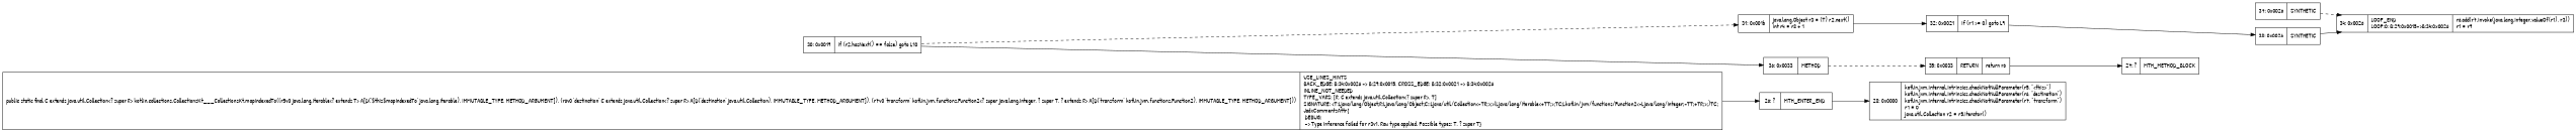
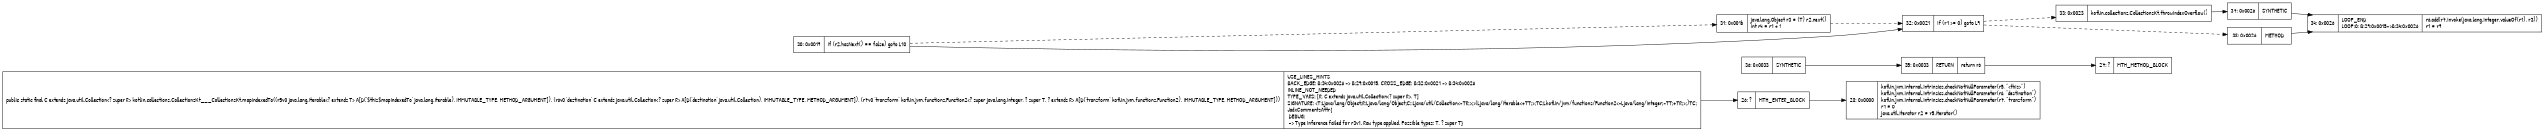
  digraph {
    fontname="Patrick Hand"
    rankdir=LR
    node [fontname="Patrick Hand" shape=record]
    edge [fontname="Patrick Hand"]
-   n1 [label="{26\:\ ?|MTH_ENTER_END\l}"]
-   n2 [label="{28\:\ 0x0000|kotlin.jvm.internal.Intrinsics.checkNotNullParameter(r5, \"\<this\>\")\lkotlin.jvm.internal.Intrinsics.checkNotNullParameter(r6, \"destination\")\lkotlin.jvm.internal.Intrinsics.checkNotNullParameter(r7, \"transform\")\lr1 = 0\ljava.util.Collection r2 = r5.iterator()\l}"]
+   n1 [label="{26\:\ ?|MTH_ENTER_BLOCK\l}"]
+   n2 [label="{28\:\ 0x0000|kotlin.jvm.internal.Intrinsics.checkNotNullParameter(r5, \"\<this\>\")\lkotlin.jvm.internal.Intrinsics.checkNotNullParameter(r6, \"destination\")\lkotlin.jvm.internal.Intrinsics.checkNotNullParameter(r7, \"transform\")\lr1 = 0\ljava.util.Iterator r2 = r5.iterator()\l}"]
    n3 [label="{30\:\ 0x0019|if (r2.hasNext() == false) goto L10\l}"]
-   n4 [label="{31\:\ 0x001b|java.lang.Object r3 = (T) r2.next()\lint r4 = r8 + 1\l}"]
-   n5 [label="{36\:\ 0x0033|METHOD\l}"]
+   n4 [label="{31\:\ 0x001b|java.lang.Object r3 = (T) r2.next()\lint r4 = r1 + 1\l}"]
+   n5 [label="{36\:\ 0x0033|SYNTHETIC\l}"]
    n6 [label="{32\:\ 0x0021|if (r1 \>= 0) goto L9\l}"]
    n7 [label="{35\:\ 0x0033|RETURN\l|return r6\l}"]
-   n9 [label="{38\:\ 0x0026|SYNTHETIC\l}"]
+   n8 [label="{33\:\ 0x0023|kotlin.collections.CollectionsKt.throwIndexOverflow()\l}"]
+   n9 [label="{38\:\ 0x0026|METHOD\l}"]
    n10 [label="{37\:\ 0x0026|SYNTHETIC\l}"]
    n11 [label="{34\:\ 0x0026|LOOP_END\lLOOP:0: B:29:0x0015\-\>B:34:0x0026\l|r6.add(r7.invoke(java.lang.Integer.valueOf(r1), r3))\lr1 = r9\l}"]
    n12 [label="{27\:\ ?|MTH_METHOD_BLOCK\l}"]
    n13 [label="{public static final C extends java.util.Collection\<? super R\> kotlin.collections.CollectionsKt___CollectionsKt.mapIndexedTo((r5v0 java.lang.Iterable\<? extends T\> A[D('$this$mapIndexedTo' java.lang.Iterable), IMMUTABLE_TYPE, METHOD_ARGUMENT]), (r6v0 'destination' C extends java.util.Collection\<? super R\> A[D('destination' java.util.Collection), IMMUTABLE_TYPE, METHOD_ARGUMENT]), (r7v0 'transform' kotlin.jvm.functions.Function2\<? super java.lang.Integer, ? super T, ? extends R\> A[D('transform' kotlin.jvm.functions.Function2), IMMUTABLE_TYPE, METHOD_ARGUMENT]))  | USE_LINES_HINTS\lBACK_EDGE: B:34:0x0026 \-\> B:29:0x0015, CROSS_EDGE: B:32:0x0021 \-\> B:34:0x0026\lINLINE_NOT_NEEDED\lTYPE_VARS: [R, C extends java.util.Collection\<? super R\>, T]\lSIGNATURE: \<T:Ljava\/lang\/Object;R:Ljava\/lang\/Object;C::Ljava\/util\/Collection\<\-TR;\>;\>(Ljava\/lang\/Iterable\<+TT;\>;TC;Lkotlin\/jvm\/functions\/Function2\<\-Ljava\/lang\/Integer;\-TT;+TR;\>;)TC;\lJadxCommentsAttr\{\l DEBUG: \l \-\> Type inference failed for r3v1. Raw type applied. Possible types: T, ? super T\}\l}"]
    n1 -> n2
    n3 -> n4 [style=dashed]
-   n3 -> n5
-   n4 -> n6
-   n5 -> n7 [style=dashed]
-   n6 -> n9
+   n3 -> n6
+   n4 -> n6 [style=dashed]
+   n5 -> n7
+   n6 -> n8 [style=dashed]
+   n6 -> n9 [style=dashed]
    n7 -> n12
+   n8 -> n10
    n9 -> n11
-   n10 -> n11 [style=dashed]
+   n10 -> n11
    n13 -> n1
  }
